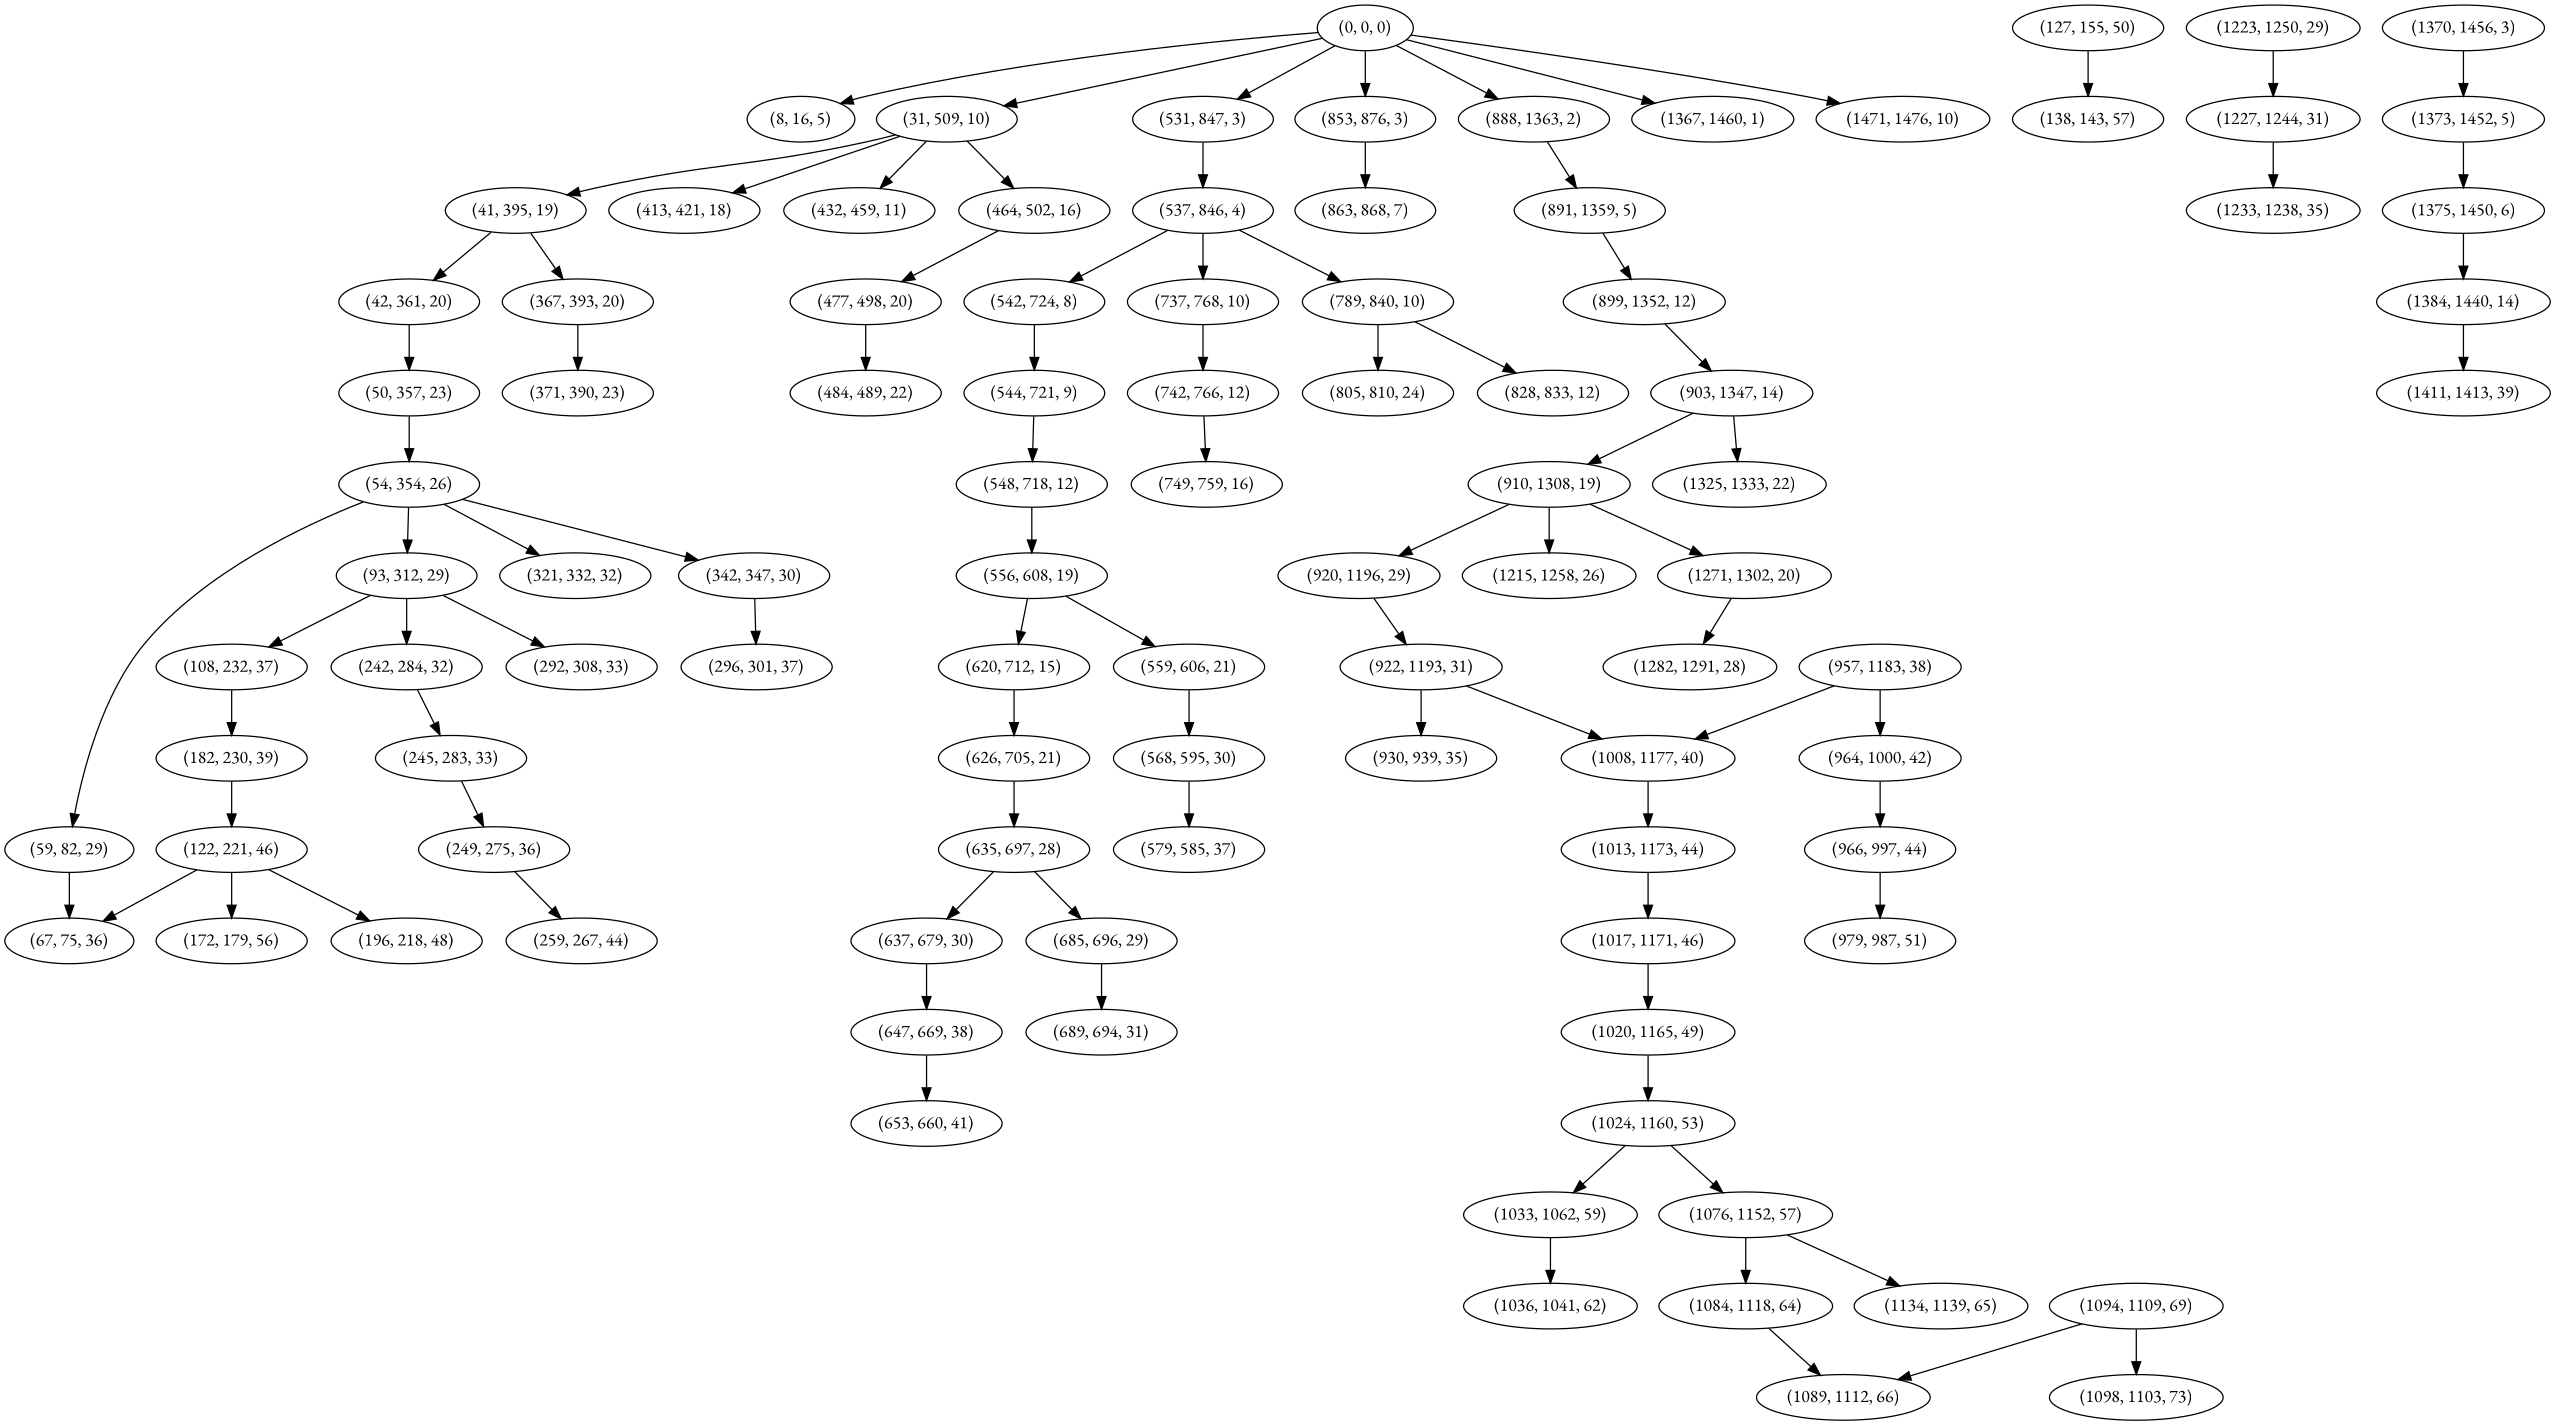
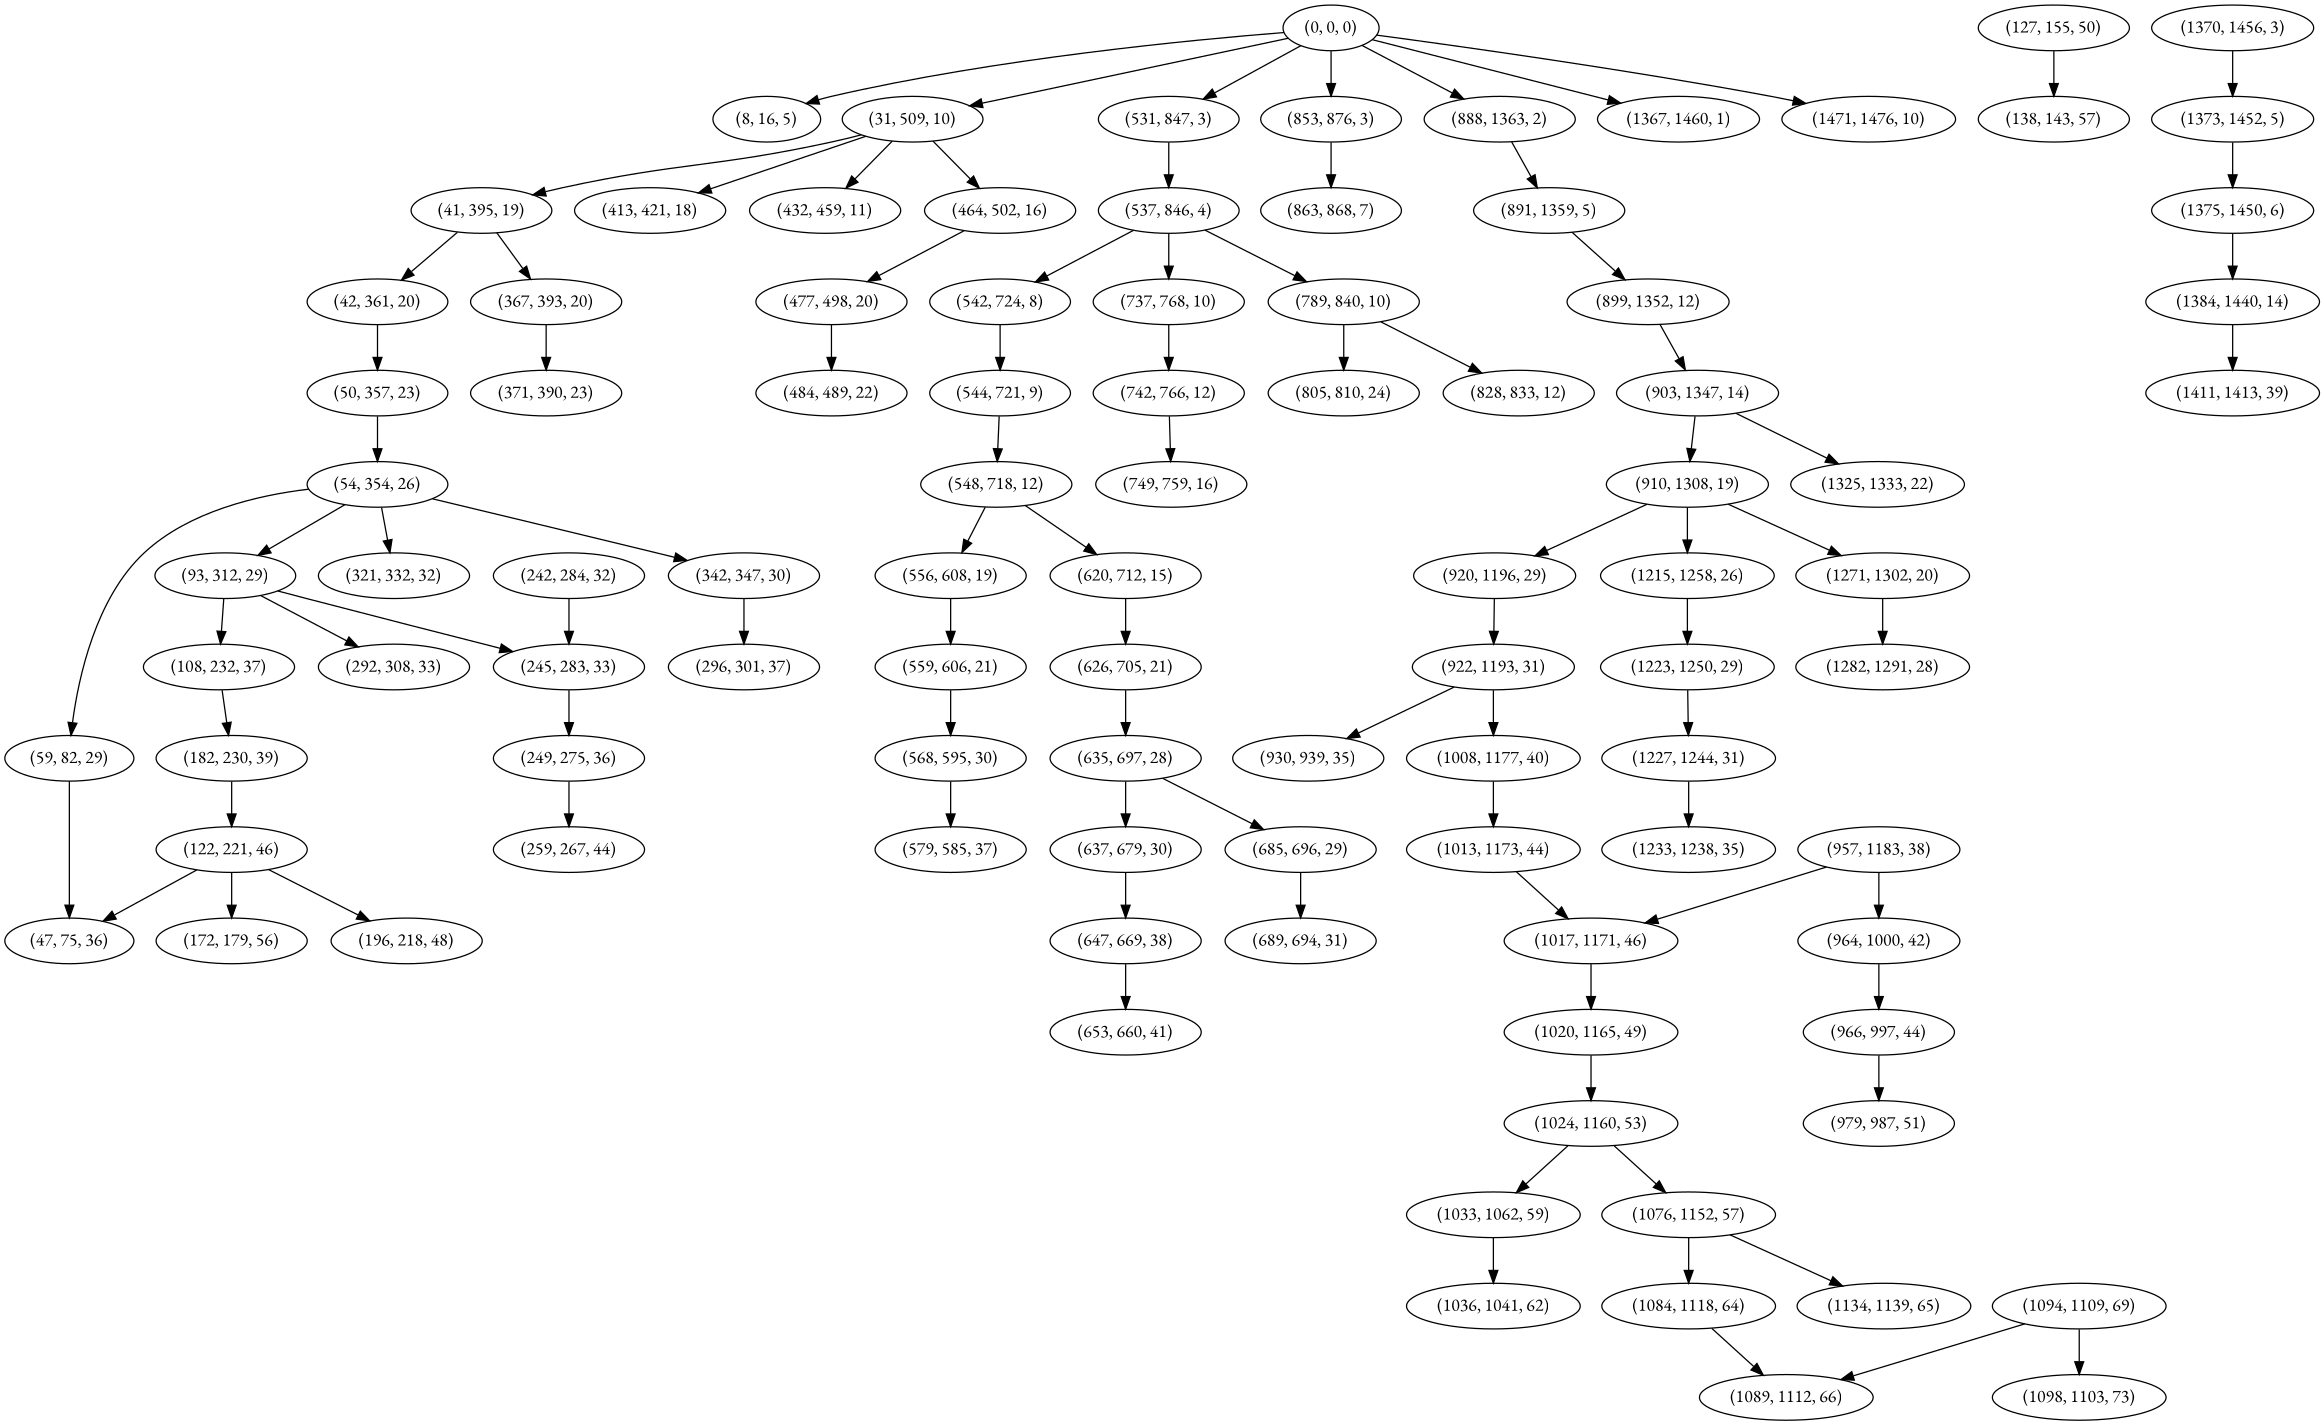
  digraph {
    fontname="EB Garamond"
    node [fontname="EB Garamond"]
    edge [fontname="EB Garamond"]
    "(0, 0, 0)"
    "(8, 16, 5)"
    "(31, 509, 10)"
    "(531, 847, 3)"
    "(853, 876, 3)"
    "(888, 1363, 2)"
    "(1367, 1460, 1)"
    "(1471, 1476, 10)"
    "(41, 395, 19)"
    "(413, 421, 18)"
    "(432, 459, 11)"
    n12 [label="(464, 502, 16)"]
    "(537, 846, 4)"
    "(863, 868, 7)"
    "(891, 1359, 5)"
    "(42, 361, 20)"
    "(367, 393, 20)"
    "(477, 498, 20)"
    "(50, 357, 23)"
    "(371, 390, 23)"
    "(54, 354, 26)"
    "(59, 82, 29)"
    "(93, 312, 29)"
    "(321, 332, 32)"
    "(342, 347, 30)"
-   "(67, 75, 36)"
+   "(67, 75, 36)" [label="(47, 75, 36)"]
    "(108, 232, 37)"
    "(242, 284, 32)"
    "(292, 308, 33)"
    "(296, 301, 37)"
    n31 [label="(182, 230, 39)"]
    "(245, 283, 33)"
    "(122, 221, 46)"
    "(172, 179, 56)"
    "(196, 218, 48)"
    "(127, 155, 50)"
    "(138, 143, 57)"
    "(249, 275, 36)"
    "(259, 267, 44)"
    "(484, 489, 22)"
    "(542, 724, 8)"
    "(737, 768, 10)"
    "(789, 840, 10)"
    "(544, 721, 9)"
    "(742, 766, 12)"
    "(805, 810, 24)"
    "(828, 833, 12)"
    "(548, 718, 12)"
    "(556, 608, 19)"
    "(620, 712, 15)"
    "(559, 606, 21)"
    "(626, 705, 21)"
    "(568, 595, 30)"
    "(579, 585, 37)"
    "(635, 697, 28)"
    "(637, 679, 30)"
    "(685, 696, 29)"
    "(647, 669, 38)"
    "(689, 694, 31)"
    "(653, 660, 41)"
    "(749, 759, 16)"
    "(899, 1352, 12)"
    "(903, 1347, 14)"
    "(910, 1308, 19)"
    "(1325, 1333, 22)"
    "(920, 1196, 29)"
    "(1215, 1258, 26)"
    "(1271, 1302, 20)"
    "(922, 1193, 31)"
    "(1223, 1250, 29)"
    "(1282, 1291, 28)"
    "(930, 939, 35)"
    "(1008, 1177, 40)"
    "(957, 1183, 38)"
    "(964, 1000, 42)"
    "(966, 997, 44)"
    "(1013, 1173, 44)"
    "(979, 987, 51)"
    "(1017, 1171, 46)"
    "(1020, 1165, 49)"
    "(1024, 1160, 53)"
    "(1033, 1062, 59)"
    "(1076, 1152, 57)"
    "(1036, 1041, 62)"
    "(1084, 1118, 64)"
    "(1134, 1139, 65)"
    "(1089, 1112, 66)"
    "(1094, 1109, 69)"
    "(1098, 1103, 73)"
    "(1227, 1244, 31)"
    "(1233, 1238, 35)"
    "(1370, 1456, 3)"
    "(1373, 1452, 5)"
    "(1375, 1450, 6)"
    "(1384, 1440, 14)"
    "(1411, 1413, 39)"
    "(0, 0, 0)" -> "(8, 16, 5)"
    "(0, 0, 0)" -> "(31, 509, 10)"
    "(0, 0, 0)" -> "(531, 847, 3)"
    "(0, 0, 0)" -> "(853, 876, 3)"
    "(0, 0, 0)" -> "(888, 1363, 2)"
    "(0, 0, 0)" -> "(1367, 1460, 1)"
    "(0, 0, 0)" -> "(1471, 1476, 10)"
    "(31, 509, 10)" -> "(41, 395, 19)"
    "(31, 509, 10)" -> "(413, 421, 18)"
    "(31, 509, 10)" -> "(432, 459, 11)"
    "(31, 509, 10)" -> n12
    "(531, 847, 3)" -> "(537, 846, 4)"
    "(853, 876, 3)" -> "(863, 868, 7)"
    "(888, 1363, 2)" -> "(891, 1359, 5)"
    "(41, 395, 19)" -> "(42, 361, 20)"
    "(41, 395, 19)" -> "(367, 393, 20)"
    n12 -> "(477, 498, 20)"
    "(537, 846, 4)" -> "(542, 724, 8)"
    "(537, 846, 4)" -> "(737, 768, 10)"
    "(537, 846, 4)" -> "(789, 840, 10)"
    "(891, 1359, 5)" -> "(899, 1352, 12)"
    "(42, 361, 20)" -> "(50, 357, 23)"
    "(367, 393, 20)" -> "(371, 390, 23)"
    "(477, 498, 20)" -> "(484, 489, 22)"
    "(50, 357, 23)" -> "(54, 354, 26)"
    "(54, 354, 26)" -> "(59, 82, 29)"
    "(54, 354, 26)" -> "(93, 312, 29)"
    "(54, 354, 26)" -> "(321, 332, 32)"
    "(54, 354, 26)" -> "(342, 347, 30)"
    "(59, 82, 29)" -> "(67, 75, 36)"
    "(93, 312, 29)" -> "(108, 232, 37)"
-   "(93, 312, 29)" -> "(242, 284, 32)"
+   "(93, 312, 29)" -> "(245, 283, 33)"
    "(93, 312, 29)" -> "(292, 308, 33)"
    "(342, 347, 30)" -> "(296, 301, 37)"
    "(108, 232, 37)" -> n31
    "(242, 284, 32)" -> "(245, 283, 33)"
    n31 -> "(122, 221, 46)"
    "(245, 283, 33)" -> "(249, 275, 36)"
    "(122, 221, 46)" -> "(67, 75, 36)"
    "(122, 221, 46)" -> "(172, 179, 56)"
    "(122, 221, 46)" -> "(196, 218, 48)"
    "(127, 155, 50)" -> "(138, 143, 57)"
    "(249, 275, 36)" -> "(259, 267, 44)"
    "(542, 724, 8)" -> "(544, 721, 9)"
    "(737, 768, 10)" -> "(742, 766, 12)"
    "(789, 840, 10)" -> "(805, 810, 24)"
    "(789, 840, 10)" -> "(828, 833, 12)"
    "(544, 721, 9)" -> "(548, 718, 12)"
    "(742, 766, 12)" -> "(749, 759, 16)"
    "(548, 718, 12)" -> "(556, 608, 19)"
-   "(556, 608, 19)" -> "(620, 712, 15)"
+   "(548, 718, 12)" -> "(620, 712, 15)"
    "(556, 608, 19)" -> "(559, 606, 21)"
    "(620, 712, 15)" -> "(626, 705, 21)"
    "(559, 606, 21)" -> "(568, 595, 30)"
    "(626, 705, 21)" -> "(635, 697, 28)"
    "(568, 595, 30)" -> "(579, 585, 37)"
    "(635, 697, 28)" -> "(637, 679, 30)"
    "(635, 697, 28)" -> "(685, 696, 29)"
    "(637, 679, 30)" -> "(647, 669, 38)"
    "(685, 696, 29)" -> "(689, 694, 31)"
    "(647, 669, 38)" -> "(653, 660, 41)"
    "(899, 1352, 12)" -> "(903, 1347, 14)"
    "(903, 1347, 14)" -> "(910, 1308, 19)"
    "(903, 1347, 14)" -> "(1325, 1333, 22)"
    "(910, 1308, 19)" -> "(920, 1196, 29)"
    "(910, 1308, 19)" -> "(1215, 1258, 26)"
    "(910, 1308, 19)" -> "(1271, 1302, 20)"
    "(920, 1196, 29)" -> "(922, 1193, 31)"
+   "(1215, 1258, 26)" -> "(1223, 1250, 29)"
    "(1271, 1302, 20)" -> "(1282, 1291, 28)"
    "(922, 1193, 31)" -> "(930, 939, 35)"
    "(922, 1193, 31)" -> "(1008, 1177, 40)"
    "(1223, 1250, 29)" -> "(1227, 1244, 31)"
    "(1008, 1177, 40)" -> "(1013, 1173, 44)"
-   "(957, 1183, 38)" -> "(1008, 1177, 40)"
+   "(957, 1183, 38)" -> "(1017, 1171, 46)"
    "(957, 1183, 38)" -> "(964, 1000, 42)"
    "(964, 1000, 42)" -> "(966, 997, 44)"
    "(966, 997, 44)" -> "(979, 987, 51)"
    "(1013, 1173, 44)" -> "(1017, 1171, 46)"
    "(1017, 1171, 46)" -> "(1020, 1165, 49)"
    "(1020, 1165, 49)" -> "(1024, 1160, 53)"
    "(1024, 1160, 53)" -> "(1033, 1062, 59)"
    "(1024, 1160, 53)" -> "(1076, 1152, 57)"
    "(1033, 1062, 59)" -> "(1036, 1041, 62)"
    "(1076, 1152, 57)" -> "(1084, 1118, 64)"
    "(1076, 1152, 57)" -> "(1134, 1139, 65)"
    "(1084, 1118, 64)" -> "(1089, 1112, 66)"
    "(1094, 1109, 69)" -> "(1089, 1112, 66)"
    "(1094, 1109, 69)" -> "(1098, 1103, 73)"
    "(1227, 1244, 31)" -> "(1233, 1238, 35)"
    "(1370, 1456, 3)" -> "(1373, 1452, 5)"
    "(1373, 1452, 5)" -> "(1375, 1450, 6)"
    "(1375, 1450, 6)" -> "(1384, 1440, 14)"
    "(1384, 1440, 14)" -> "(1411, 1413, 39)"
  }
